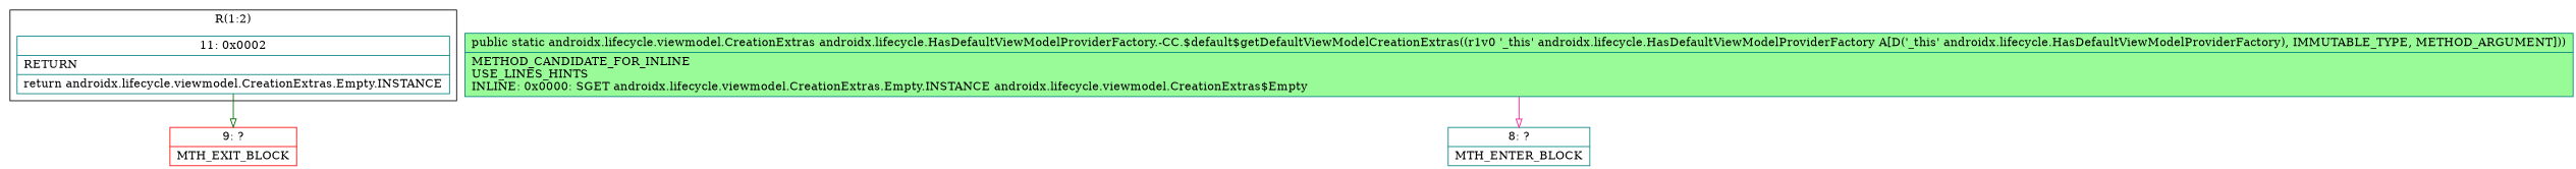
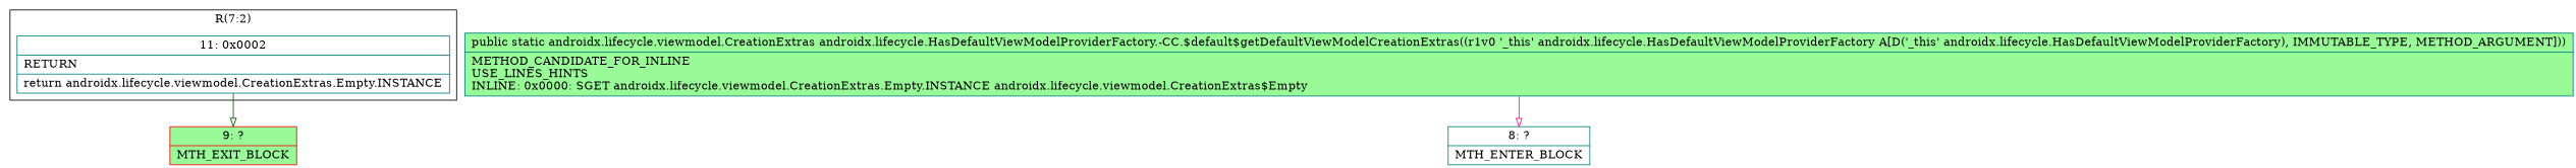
  digraph {
    node [color=teal fillcolor=white shape=record style=filled]
    edge [arrowhead=onormal]
    n1 [label="{11\:\ 0x0002|RETURN\l|return androidx.lifecycle.viewmodel.CreationExtras.Empty.INSTANCE\l}"]
-   n2 [color=red label="{9\:\ ?|MTH_EXIT_BLOCK\l}"]
+   n2 [color=red fillcolor=palegreen label="{9\:\ ?|MTH_EXIT_BLOCK\l}"]
    n3 [label="{8\:\ ?|MTH_ENTER_BLOCK\l}"]
    n4 [fillcolor=palegreen label="{public static androidx.lifecycle.viewmodel.CreationExtras androidx.lifecycle.HasDefaultViewModelProviderFactory.\-CC.$default$getDefaultViewModelCreationExtras((r1v0 '_this' androidx.lifecycle.HasDefaultViewModelProviderFactory A[D('_this' androidx.lifecycle.HasDefaultViewModelProviderFactory), IMMUTABLE_TYPE, METHOD_ARGUMENT]))  | METHOD_CANDIDATE_FOR_INLINE\lUSE_LINES_HINTS\lINLINE: 0x0000: SGET   androidx.lifecycle.viewmodel.CreationExtras.Empty.INSTANCE androidx.lifecycle.viewmodel.CreationExtras$Empty\l}"]
    subgraph cluster_1 {
-     label="R(1:2)"
+     label="R(7:2)"
      n1
    }
    n1 -> n2 [color=darkgreen]
    n4 -> n3 [color=deeppink]
  }
